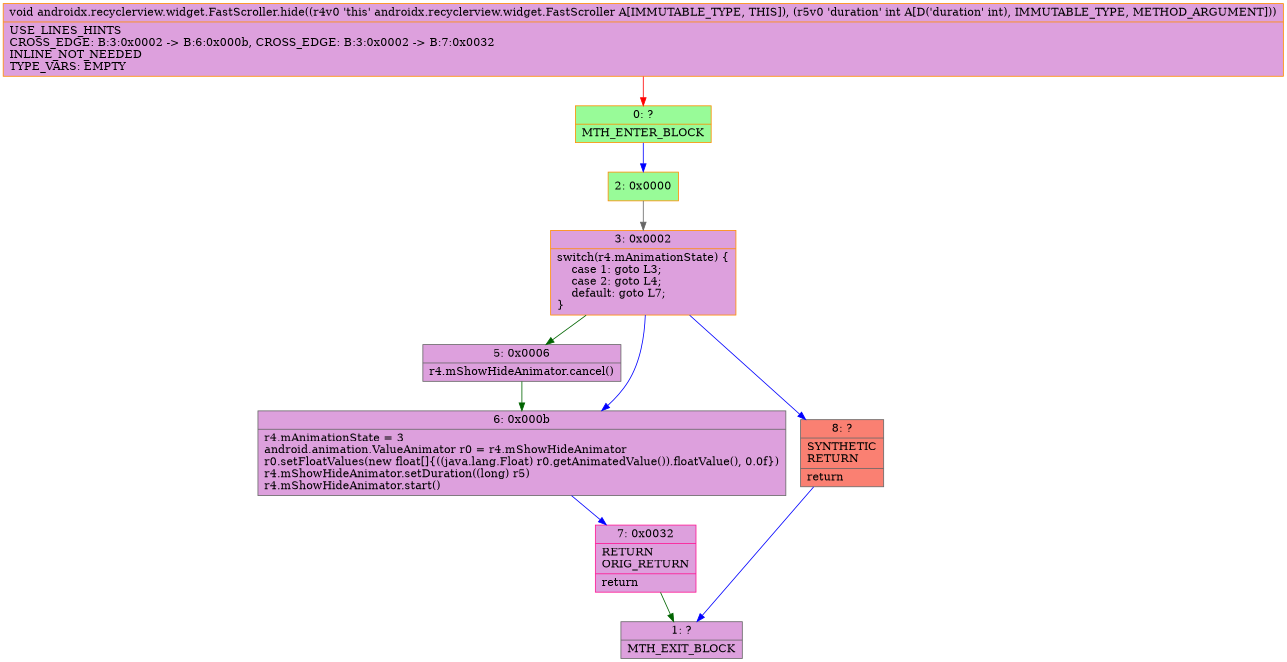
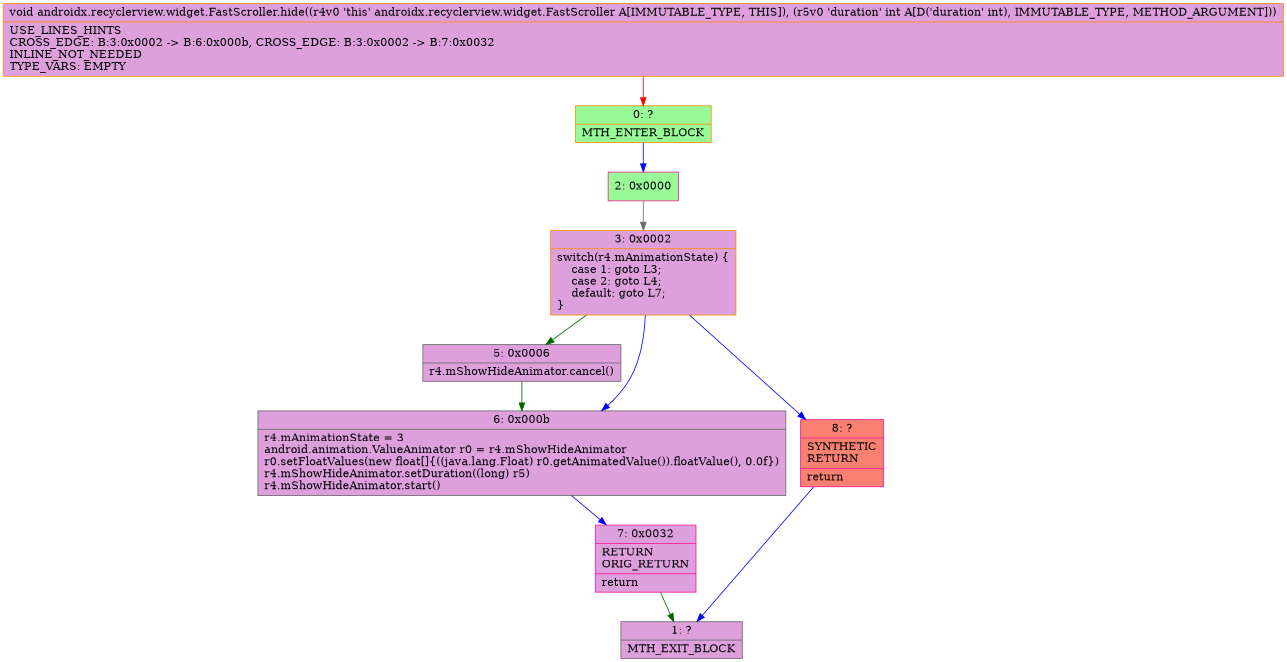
  digraph {
    node [color=darkorange fillcolor=plum shape=record style=filled]
    edge [color=blue]
    n1 [fillcolor=palegreen label="{0\:\ ?|MTH_ENTER_BLOCK\l}"]
-   n2 [fillcolor=palegreen label="{2\:\ 0x0000}"]
+   n2 [color=deeppink fillcolor=palegreen label="{2\:\ 0x0000}"]
    n3 [label="{3\:\ 0x0002|switch(r4.mAnimationState) \{\l    case 1: goto L3;\l    case 2: goto L4;\l    default: goto L7;\l\}\l}"]
    n4 [color=gray40 label="{5\:\ 0x0006|r4.mShowHideAnimator.cancel()\l}"]
    n5 [color=gray40 label="{6\:\ 0x000b|r4.mAnimationState = 3\landroid.animation.ValueAnimator r0 = r4.mShowHideAnimator\lr0.setFloatValues(new float[]\{((java.lang.Float) r0.getAnimatedValue()).floatValue(), 0.0f\})\lr4.mShowHideAnimator.setDuration((long) r5)\lr4.mShowHideAnimator.start()\l}"]
-   n6 [color=gray40 fillcolor=salmon label="{8\:\ ?|SYNTHETIC\lRETURN\l|return\l}"]
+   n6 [color=deeppink fillcolor=salmon label="{8\:\ ?|SYNTHETIC\lRETURN\l|return\l}"]
    n7 [color=deeppink label="{7\:\ 0x0032|RETURN\lORIG_RETURN\l|return\l}"]
    n8 [color=gray40 label="{1\:\ ?|MTH_EXIT_BLOCK\l}"]
    n9 [label="{void androidx.recyclerview.widget.FastScroller.hide((r4v0 'this' androidx.recyclerview.widget.FastScroller A[IMMUTABLE_TYPE, THIS]), (r5v0 'duration' int A[D('duration' int), IMMUTABLE_TYPE, METHOD_ARGUMENT]))  | USE_LINES_HINTS\lCROSS_EDGE: B:3:0x0002 \-\> B:6:0x000b, CROSS_EDGE: B:3:0x0002 \-\> B:7:0x0032\lINLINE_NOT_NEEDED\lTYPE_VARS: EMPTY\l}"]
    n1 -> n2
    n2 -> n3 [color=gray40]
    n3 -> n4 [color=darkgreen]
    n3 -> n5
    n3 -> n6
    n4 -> n5 [color=darkgreen]
    n5 -> n7
    n6 -> n8
    n7 -> n8 [color=darkgreen]
    n9 -> n1 [color=red]
  }
